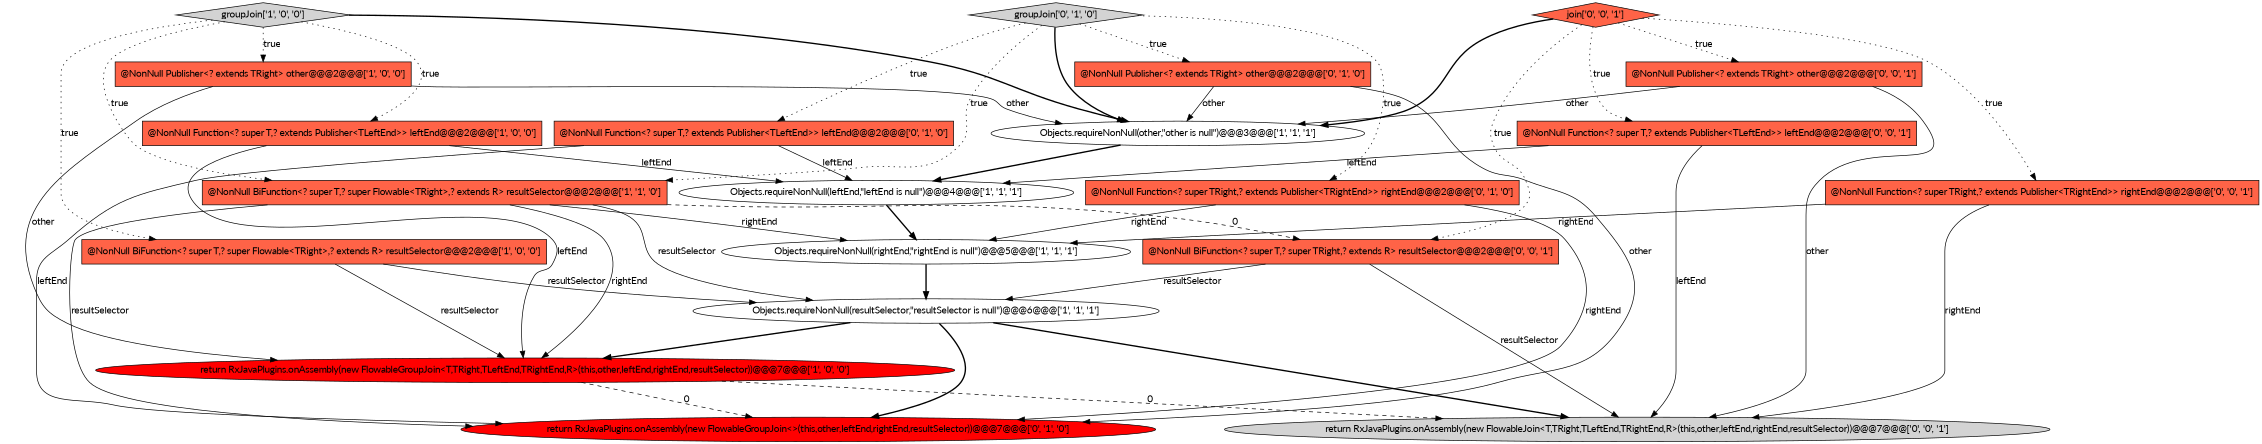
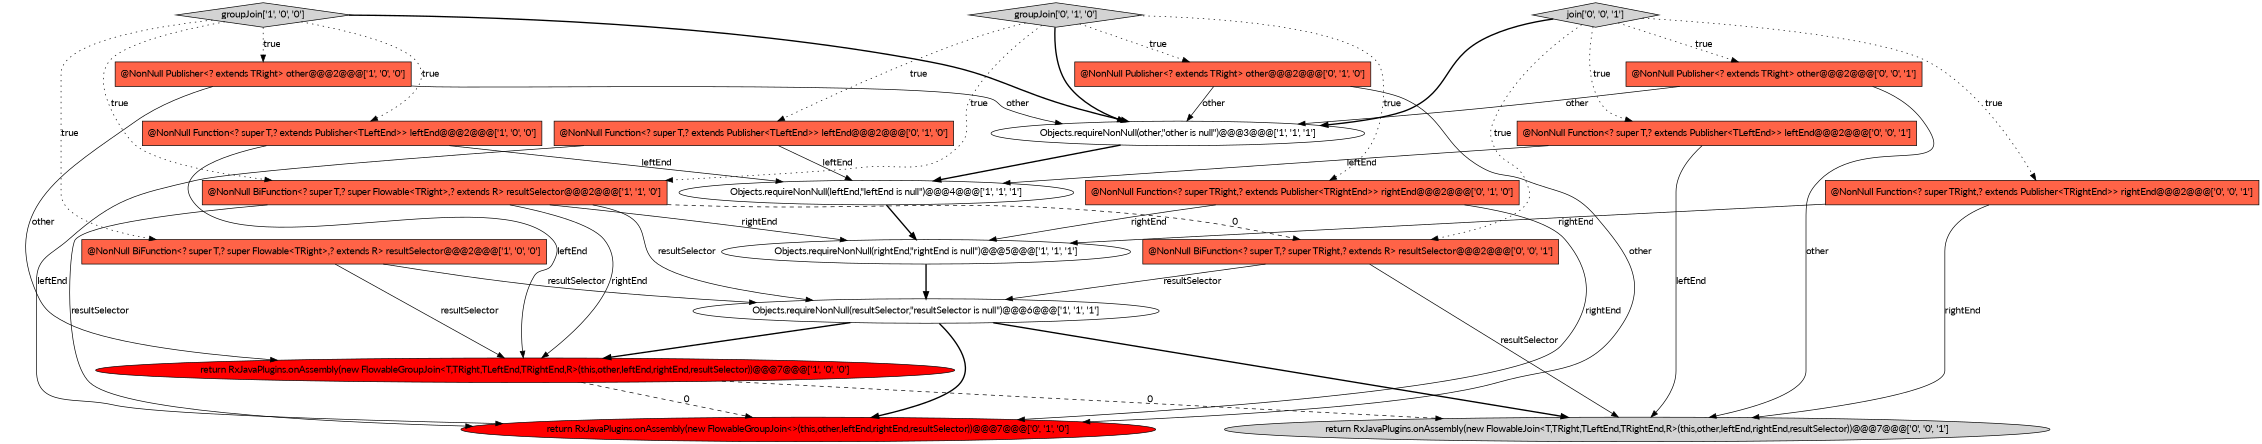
  digraph {
    fontname=Lato
    node [fillcolor=tomato shape=box style=filled fontname=Lato]
    edge [style=solid fontname=Lato]
    n1 [fillcolor=white label="Objects.requireNonNull(rightEnd,\"rightEnd is null\")@@@5@@@['1', '1', '1']" shape=ellipse]
    n2 [fillcolor=white label="Objects.requireNonNull(resultSelector,\"resultSelector is null\")@@@6@@@['1', '1', '1']" shape=ellipse]
    n3 [label="@NonNull Function<? super T,? extends Publisher<TLeftEnd>> leftEnd@@@2@@@['0', '1', '0']"]
    n4 [fillcolor=red label="return RxJavaPlugins.onAssembly(new FlowableGroupJoin<>(this,other,leftEnd,rightEnd,resultSelector))@@@7@@@['0', '1', '0']" shape=ellipse]
    n5 [fillcolor=white label="Objects.requireNonNull(leftEnd,\"leftEnd is null\")@@@4@@@['1', '1', '1']" shape=ellipse]
    n6 [label="@NonNull Function<? super TRight,? extends Publisher<TRightEnd>> rightEnd@@@2@@@['0', '0', '1']"]
    n7 [fillcolor=lightgray label="return RxJavaPlugins.onAssembly(new FlowableJoin<T,TRight,TLeftEnd,TRightEnd,R>(this,other,leftEnd,rightEnd,resultSelector))@@@7@@@['0', '0', '1']" shape=ellipse]
    n8 [fillcolor=lightgray label="groupJoin['0', '1', '0']" shape=diamond]
    n9 [label="@NonNull Function<? super TRight,? extends Publisher<TRightEnd>> rightEnd@@@2@@@['0', '1', '0']"]
    n10 [fillcolor=white label="Objects.requireNonNull(other,\"other is null\")@@@3@@@['1', '1', '1']" shape=ellipse]
    n11 [label="@NonNull BiFunction<? super T,? super Flowable<TRight>,? extends R> resultSelector@@@2@@@['1', '1', '0']"]
    n12 [label="@NonNull Publisher<? extends TRight> other@@@2@@@['0', '1', '0']"]
    n13 [label="@NonNull BiFunction<? super T,? super Flowable<TRight>,? extends R> resultSelector@@@2@@@['1', '0', '0']"]
    n14 [fillcolor=red label="return RxJavaPlugins.onAssembly(new FlowableGroupJoin<T,TRight,TLeftEnd,TRightEnd,R>(this,other,leftEnd,rightEnd,resultSelector))@@@7@@@['1', '0', '0']" shape=ellipse]
    n15 [label="@NonNull Function<? super T,? extends Publisher<TLeftEnd>> leftEnd@@@2@@@['0', '0', '1']"]
    n16 [fillcolor=lightgray label="groupJoin['1', '0', '0']" shape=diamond]
    n17 [label="@NonNull Publisher<? extends TRight> other@@@2@@@['1', '0', '0']"]
    n18 [label="@NonNull Function<? super T,? extends Publisher<TLeftEnd>> leftEnd@@@2@@@['1', '0', '0']"]
    n19 [label="@NonNull Publisher<? extends TRight> other@@@2@@@['0', '0', '1']"]
    n20 [label="@NonNull BiFunction<? super T,? super TRight,? extends R> resultSelector@@@2@@@['0', '0', '1']"]
-   n21 [label="join['0', '0', '1']" shape=diamond]
+   n21 [fillcolor=lightgray label="join['0', '0', '1']" shape=diamond]
    n1 -> n2 [style=bold]
    n2 -> n4 [style=bold]
    n2 -> n7 [style=bold]
    n2 -> n14 [style=bold]
    n3 -> n4 [label=leftEnd]
    n3 -> n5 [label=leftEnd]
    n5 -> n1 [style=bold]
    n6 -> n1 [label=rightEnd]
    n6 -> n7 [label=rightEnd]
    n8 -> n3 [label=true style=dotted]
    n8 -> n9 [label=true style=dotted]
    n8 -> n10 [style=bold]
    n8 -> n11 [label=true style=dotted]
    n8 -> n12 [label=true style=dotted]
    n9 -> n1 [label=rightEnd]
    n9 -> n4 [label=rightEnd]
    n10 -> n5 [style=bold]
    n11 -> n1 [label=rightEnd]
    n11 -> n2 [label=resultSelector]
    n11 -> n4 [label=resultSelector]
    n11 -> n14 [label=rightEnd]
    n11 -> n20 [label=0 style=dashed]
    n12 -> n4 [label=other]
    n12 -> n10 [label=other]
    n13 -> n2 [label=resultSelector]
    n13 -> n14 [label=resultSelector]
    n14 -> n4 [label=0 style=dashed]
    n14 -> n7 [label=0 style=dashed]
    n15 -> n5 [label=leftEnd]
    n15 -> n7 [label=leftEnd]
    n16 -> n10 [style=bold]
    n16 -> n11 [label=true style=dotted]
    n16 -> n13 [label=true style=dotted]
    n16 -> n17 [label=true style=dotted]
    n16 -> n18 [label=true style=dotted]
    n17 -> n10 [label=other]
    n17 -> n14 [label=other]
    n18 -> n5 [label=leftEnd]
    n18 -> n14 [label=leftEnd]
    n19 -> n7 [label=other]
    n19 -> n10 [label=other]
    n20 -> n2 [label=resultSelector]
    n20 -> n7 [label=resultSelector]
    n21 -> n6 [label=true style=dotted]
    n21 -> n10 [style=bold]
    n21 -> n15 [label=true style=dotted]
    n21 -> n19 [label=true style=dotted]
    n21 -> n20 [label=true style=dotted]
  }
